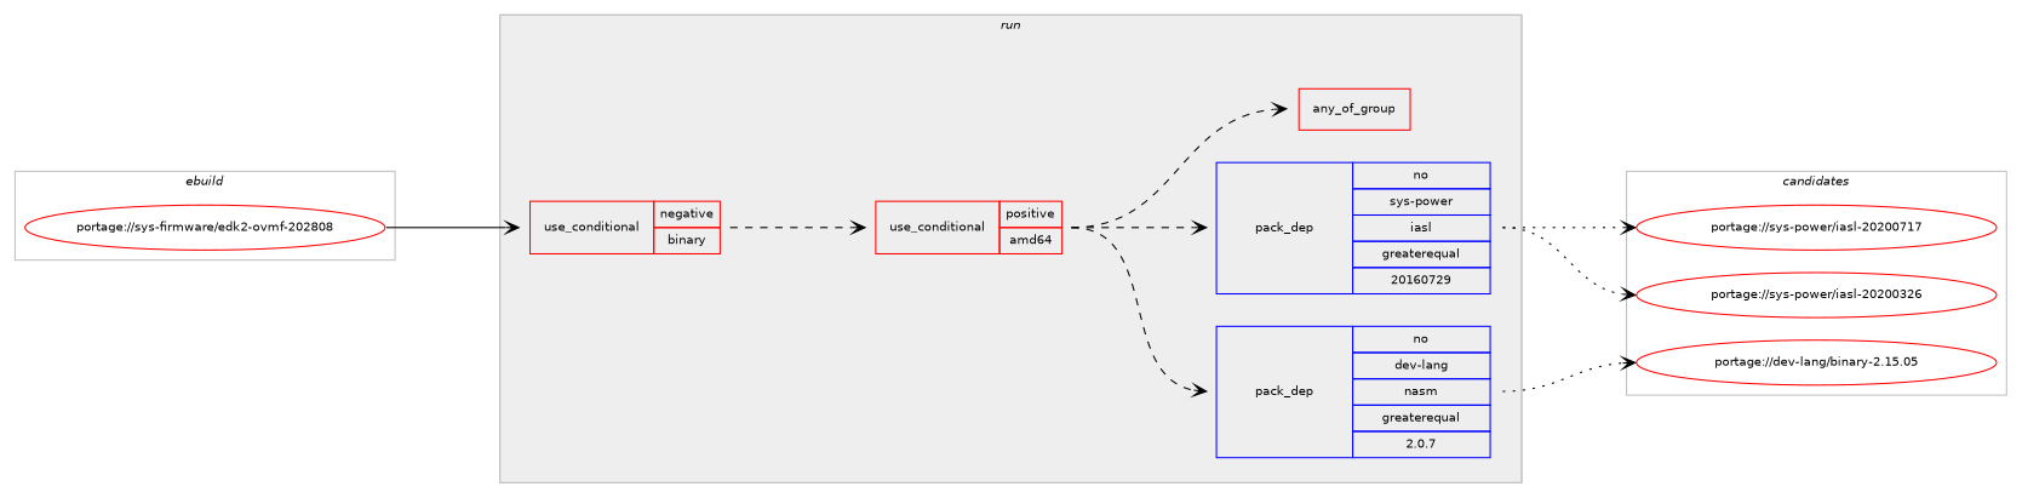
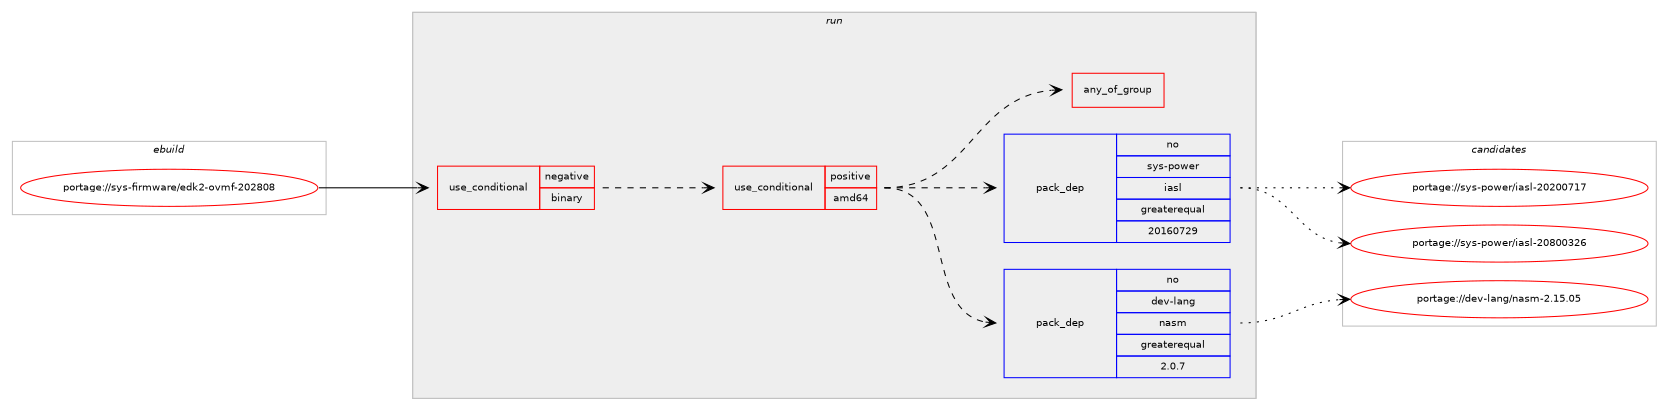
  digraph {
    compound=true
    concentrate=true
    fontname=Helvetica
    fontsize=10
    newrank=true
    rankdir=LR
    ranksep=1.5
    node [color=red fontname=Helvetica fontsize=10 shape=none]
    edge [arrowhead=vee headport=w style=dashed tailport=e weight=20]
    n1 [label="portage://sys-firmware/edk2-ovmf-202808" width=4 shape=""]
    n2 [color=blue label=<<TABLE BORDER="0" CELLBORDER="1" CELLSPACING="0" CELLPADDING="4" WIDTH="220"><TR><TD ROWSPAN="6" CELLPADDING="30">pack_dep</TD></TR><TR><TD WIDTH="110">no</TD></TR><TR><TD>dev-lang</TD></TR><TR><TD>nasm</TD></TR><TR><TD>greaterequal</TD></TR><TR><TD>2.0.7</TD></TR></TABLE>>]
    n3 [color=blue label=<<TABLE BORDER="0" CELLBORDER="1" CELLSPACING="0" CELLPADDING="4" WIDTH="220"><TR><TD ROWSPAN="6" CELLPADDING="30">pack_dep</TD></TR><TR><TD WIDTH="110">no</TD></TR><TR><TD>sys-power</TD></TR><TR><TD>iasl</TD></TR><TR><TD>greaterequal</TD></TR><TR><TD>20160729</TD></TR></TABLE>>]
    n4 [label=<<TABLE BORDER="0" CELLBORDER="1" CELLSPACING="0" CELLPADDING="4"><TR><TD CELLPADDING="10">any_of_group</TD></TR></TABLE>>]
    n5 [label=<<TABLE BORDER="0" CELLBORDER="1" CELLSPACING="0" CELLPADDING="4"><TR><TD ROWSPAN="3" CELLPADDING="10">use_conditional</TD></TR><TR><TD>positive</TD></TR><TR><TD>amd64</TD></TR></TABLE>>]
    n6 [label=<<TABLE BORDER="0" CELLBORDER="1" CELLSPACING="0" CELLPADDING="4"><TR><TD ROWSPAN="3" CELLPADDING="10">use_conditional</TD></TR><TR><TD>negative</TD></TR><TR><TD>binary</TD></TR></TABLE>>]
-   n7 [label="portage://dev-lang/binary-2.15.05" width=4 shape=""]
-   n8 [label="portage://sys-power/iasl-20200326" width=4 shape=""]
+   n7 [label="portage://dev-lang/nasm-2.15.05" width=4 shape=""]
+   n8 [label="portage://sys-power/iasl-20800326" width=4 shape=""]
    n9 [label="portage://sys-power/iasl-20200717" width=4 shape=""]
    subgraph cluster_1 {
      color=gray
      label=<<i>ebuild</i>>
      rank=same
      n1
    }
    subgraph cluster_2 {
      color=gray
      label=<<i>dependencies</i>>
      subgraph cluster_3 {
        color=gray
        fillcolor="#eeeeee"
        label=<<i>compile</i>>
        style=filled
        subgraph sub_4 {
          color=gray
          fillcolor="#eeeeee"
          label=<<i>compile</i>>
          style=filled
          n6
          subgraph sub_5 {
            color=gray
            fillcolor="#eeeeee"
            label=<<i>compile</i>>
            style=filled
            n5
            subgraph sub_6 {
              color=gray
              fillcolor="#eeeeee"
              label=<<i>compile</i>>
              style=filled
              n2
            }
            subgraph sub_7 {
              color=gray
              fillcolor="#eeeeee"
              label=<<i>compile</i>>
              style=filled
              n3
            }
            subgraph sub_8 {
              color=gray
              fillcolor="#eeeeee"
              label=<<i>compile</i>>
              style=filled
              n4
            }
          }
        }
      }
      subgraph cluster_9 {
        color=gray
        fillcolor="#eeeeee"
        label=<<i>compile and run</i>>
        style=filled
      }
      subgraph cluster_10 {
        color=gray
        fillcolor="#eeeeee"
        label=<<i>run</i>>
        style=filled
      }
    }
    subgraph cluster_11 {
      color=gray
      label=<<i>candidates</i>>
      rank=same
      subgraph sub_12 {
        color=black
        label=<<i>candidates</i>>
        nodesep=1
        rank=same
        n7
      }
      subgraph sub_13 {
        color=black
        label=<<i>candidates</i>>
        nodesep=1
        rank=same
        n8
        n9
      }
    }
    n1 -> n6 [style=solid]
    n2 -> n7 [style=dotted weight=100]
    n3 -> n8 [style=dotted weight=100]
    n3 -> n9 [style=dotted weight=100]
    n5 -> n2
    n5 -> n3
    n5 -> n4
    n6 -> n5
  }
